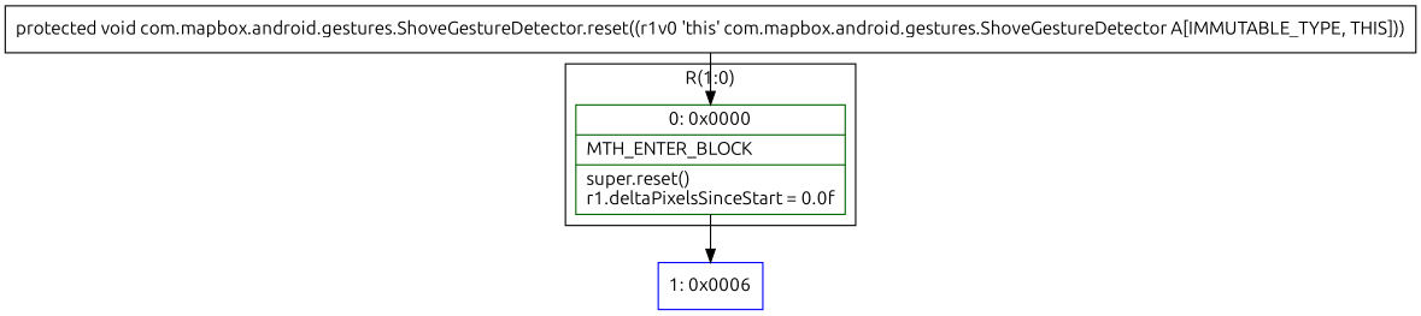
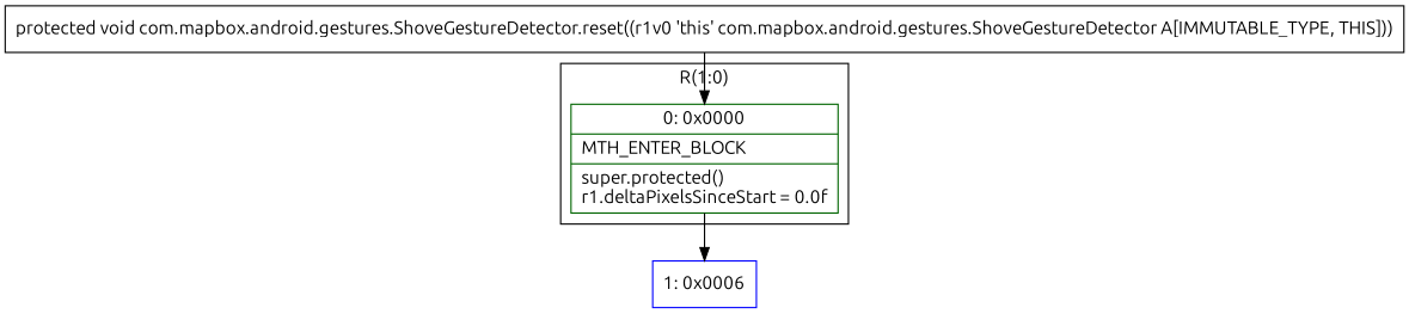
  digraph {
    fontname=Ubuntu
    node [shape=record fontname=Ubuntu]
    edge [fontname=Ubuntu]
-   n1 [color=darkgreen label="{0\:\ 0x0000|MTH_ENTER_BLOCK\l|super.reset()\lr1.deltaPixelsSinceStart = 0.0f\l}"]
+   n1 [color=darkgreen label="{0\:\ 0x0000|MTH_ENTER_BLOCK\l|super.protected()\lr1.deltaPixelsSinceStart = 0.0f\l}"]
    n2 [color=blue label="{1\:\ 0x0006}"]
    n3 [label="{protected void com.mapbox.android.gestures.ShoveGestureDetector.reset((r1v0 'this' com.mapbox.android.gestures.ShoveGestureDetector A[IMMUTABLE_TYPE, THIS])) }" color=black]
    subgraph cluster_1 {
      label="R(1:0)"
      n1
    }
    n1 -> n2
    n3 -> n1
  }
